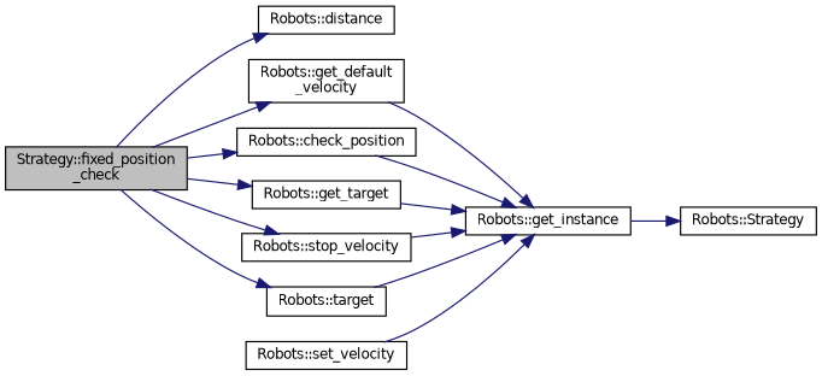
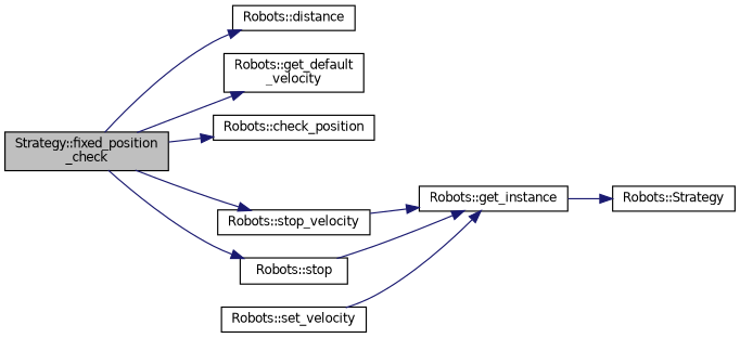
  digraph {
    rankdir=LR
    node [color=black fillcolor=white fontname=Helvetica fontsize=10 shape=record style=filled]
    edge [color=midnightblue fontname=Helvetica fontsize=10 labelfontname=Helvetica labelfontsize=10 style=solid]
    n1 [fillcolor=grey75 fontcolor=black height=0.2 label="Strategy::fixed_position\l_check" width=0.4]
    n2 [height=0.2 label="Robots::distance" width=0.4]
    n3 [height=0.2 label="Robots::get_default\l_velocity" width=0.4]
    n4 [height=0.2 label="Robots::check_position" width=0.4]
-   n5 [height=0.2 label="Robots::get_target" width=0.4]
    n6 [height=0.2 label="Robots::stop_velocity" width=0.4]
-   n7 [height=0.2 label="Robots::target" width=0.4]
+   n7 [height=0.2 label="Robots::stop" width=0.4]
    n8 [height=0.2 label="Robots::get_instance" width=0.4]
    n9 [height=0.2 label="Robots::set_velocity" width=0.4]
    n10 [height=0.2 label="Robots::Strategy" width=0.4]
    n1 -> n2
    n1 -> n3
    n1 -> n4
-   n1 -> n5
    n1 -> n6
    n1 -> n7
-   n3 -> n8
-   n4 -> n8
-   n5 -> n8
    n6 -> n8
    n7 -> n8
    n8 -> n10
    n9 -> n8
  }
